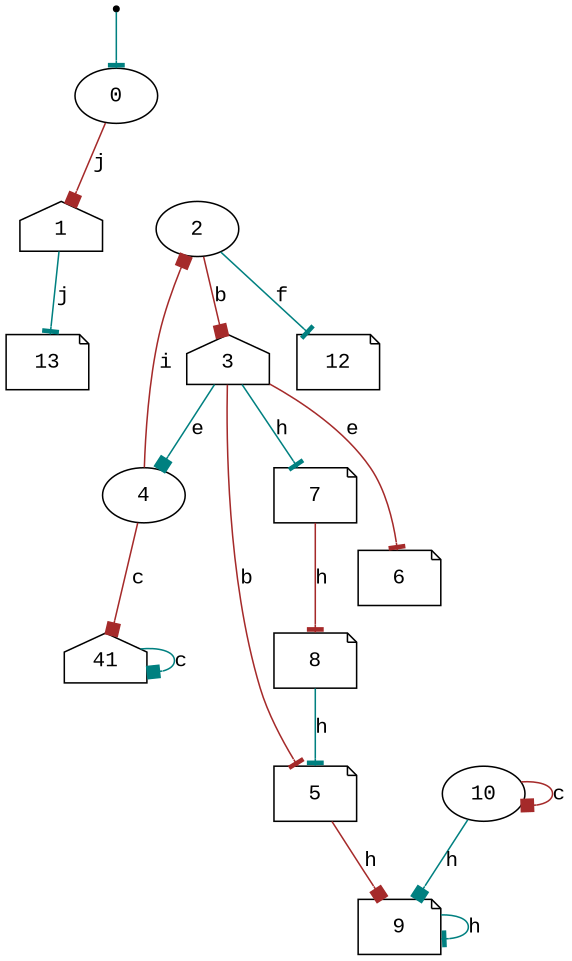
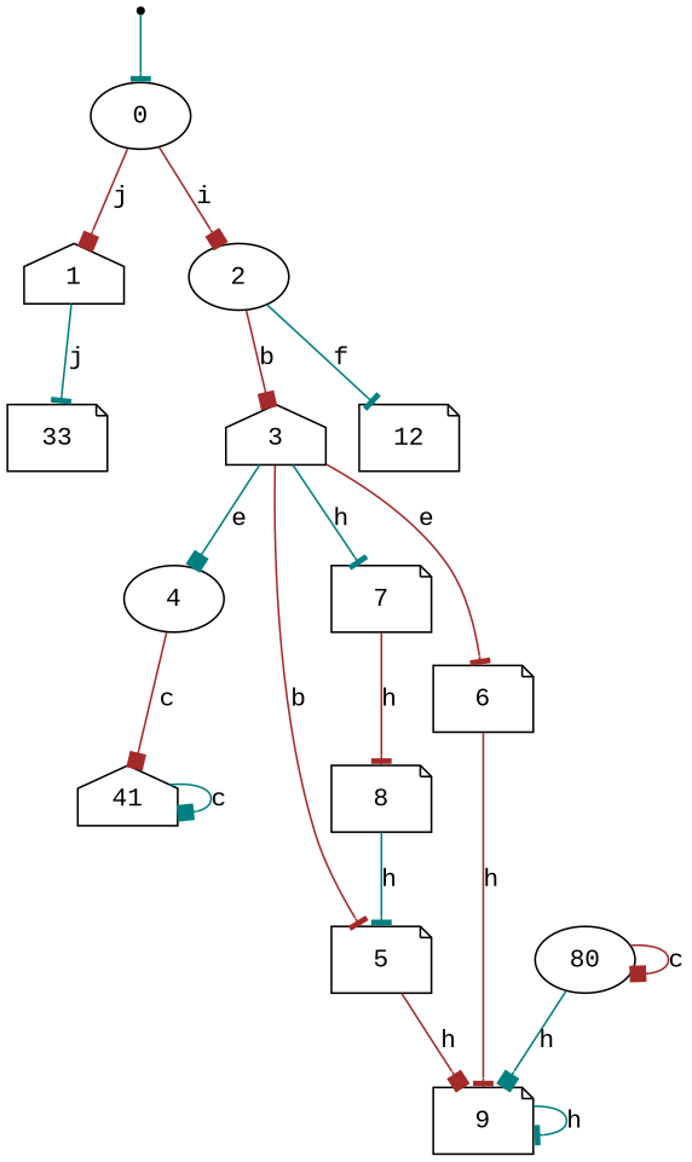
  digraph {
    fontname="Liberation Mono"
    rankdir=TB
    node [fontname="Liberation Mono" shape=note]
    edge [arrowhead=tee color=brown fontname="Liberation Mono"]
    dummy0 [shape=point]
    0 [shape=ellipse]
    1 [shape=house]
    2 [shape=ellipse]
-   13
+   13 [label=33]
    3 [shape=house]
    12
    4 [shape=ellipse]
    5
    6
    7
    n12 [label=41 shape=house]
    9
    8
-   10 [shape=ellipse]
+   10 [shape=ellipse label=80]
    dummy0 -> 0 [color=teal]
    0 -> 1 [arrowhead=box label=j]
-   4 -> 2 [arrowhead=box label=i]
+   0 -> 2 [arrowhead=box label=i]
    1 -> 13 [color=teal label=j]
    2 -> 3 [arrowhead=box label=b]
    2 -> 12 [color=teal label=f]
    3 -> 4 [arrowhead=box color=teal label=e]
    3 -> 5 [label=b]
    3 -> 6 [label=e]
    3 -> 7 [color=teal label=h]
    4 -> n12 [arrowhead=box label=c]
    5 -> 9 [arrowhead=box label=h]
+   6 -> 9 [label=h]
    7 -> 8 [label=h]
    n12 -> n12 [arrowhead=box color=teal label=c]
    9 -> 9 [color=teal label=h]
    8 -> 5 [color=teal label=h]
    10 -> 9 [arrowhead=box color=teal label=h]
    10 -> 10 [arrowhead=box label=c]
  }
